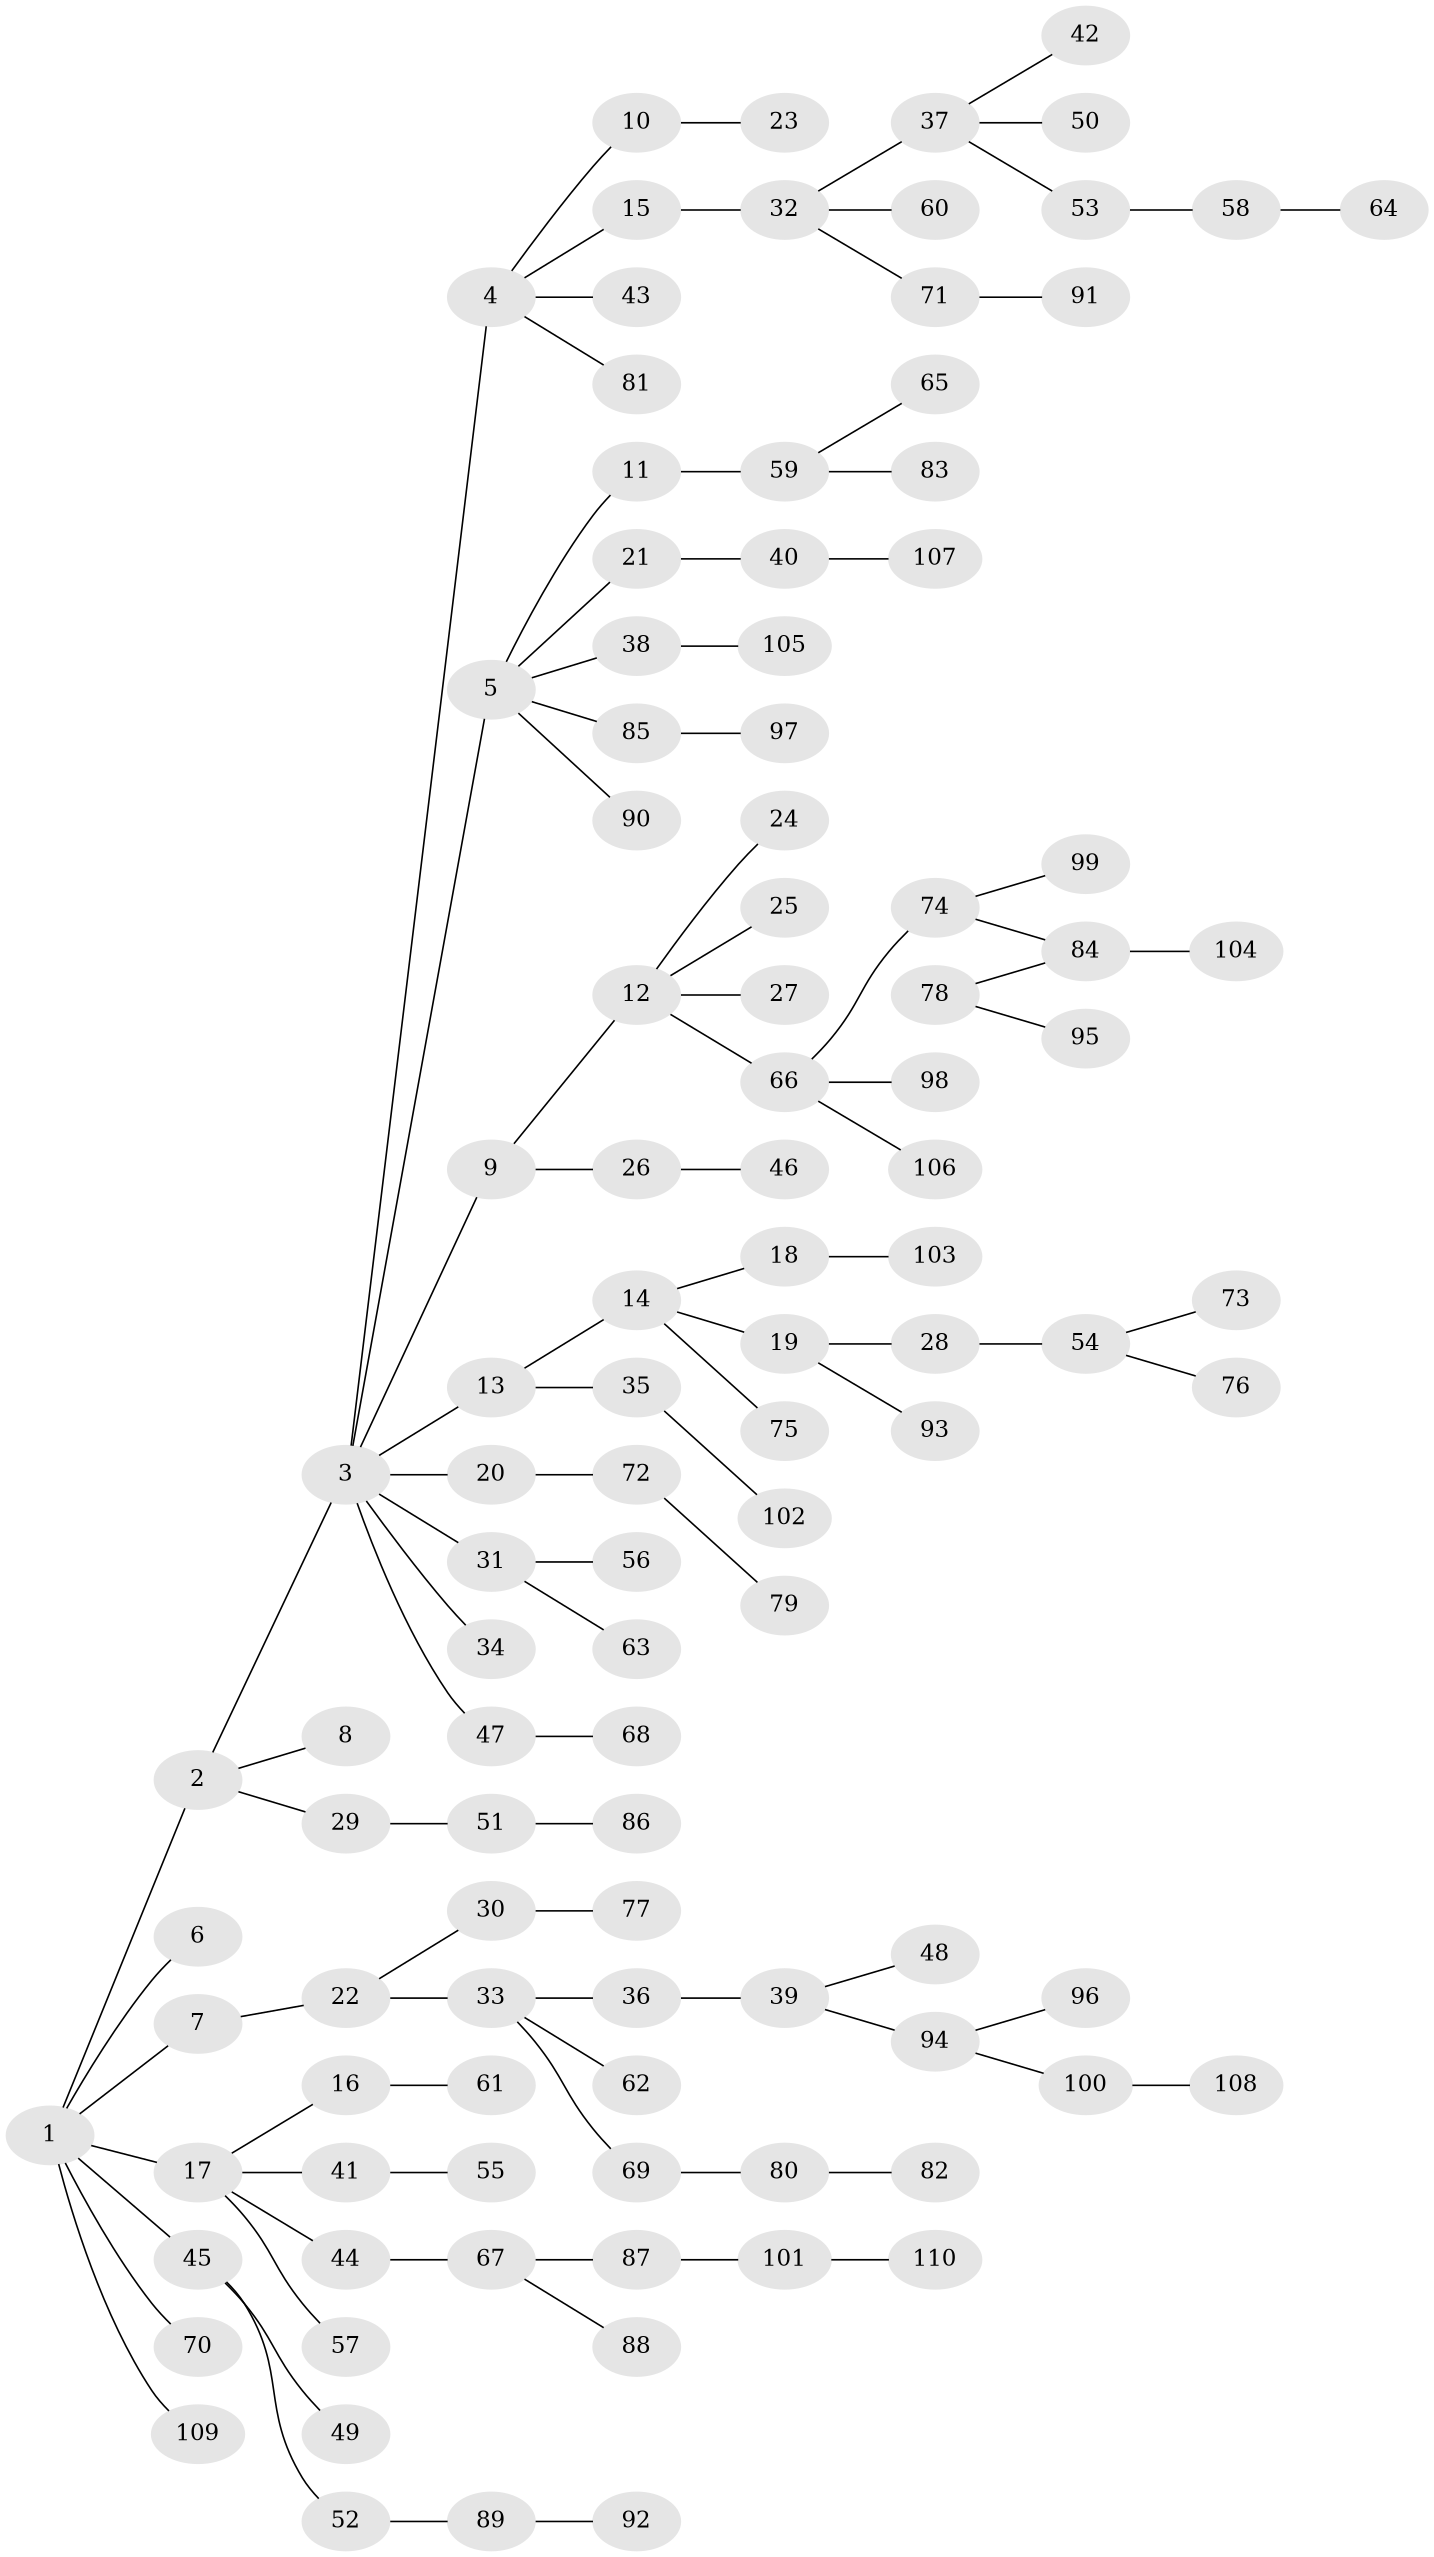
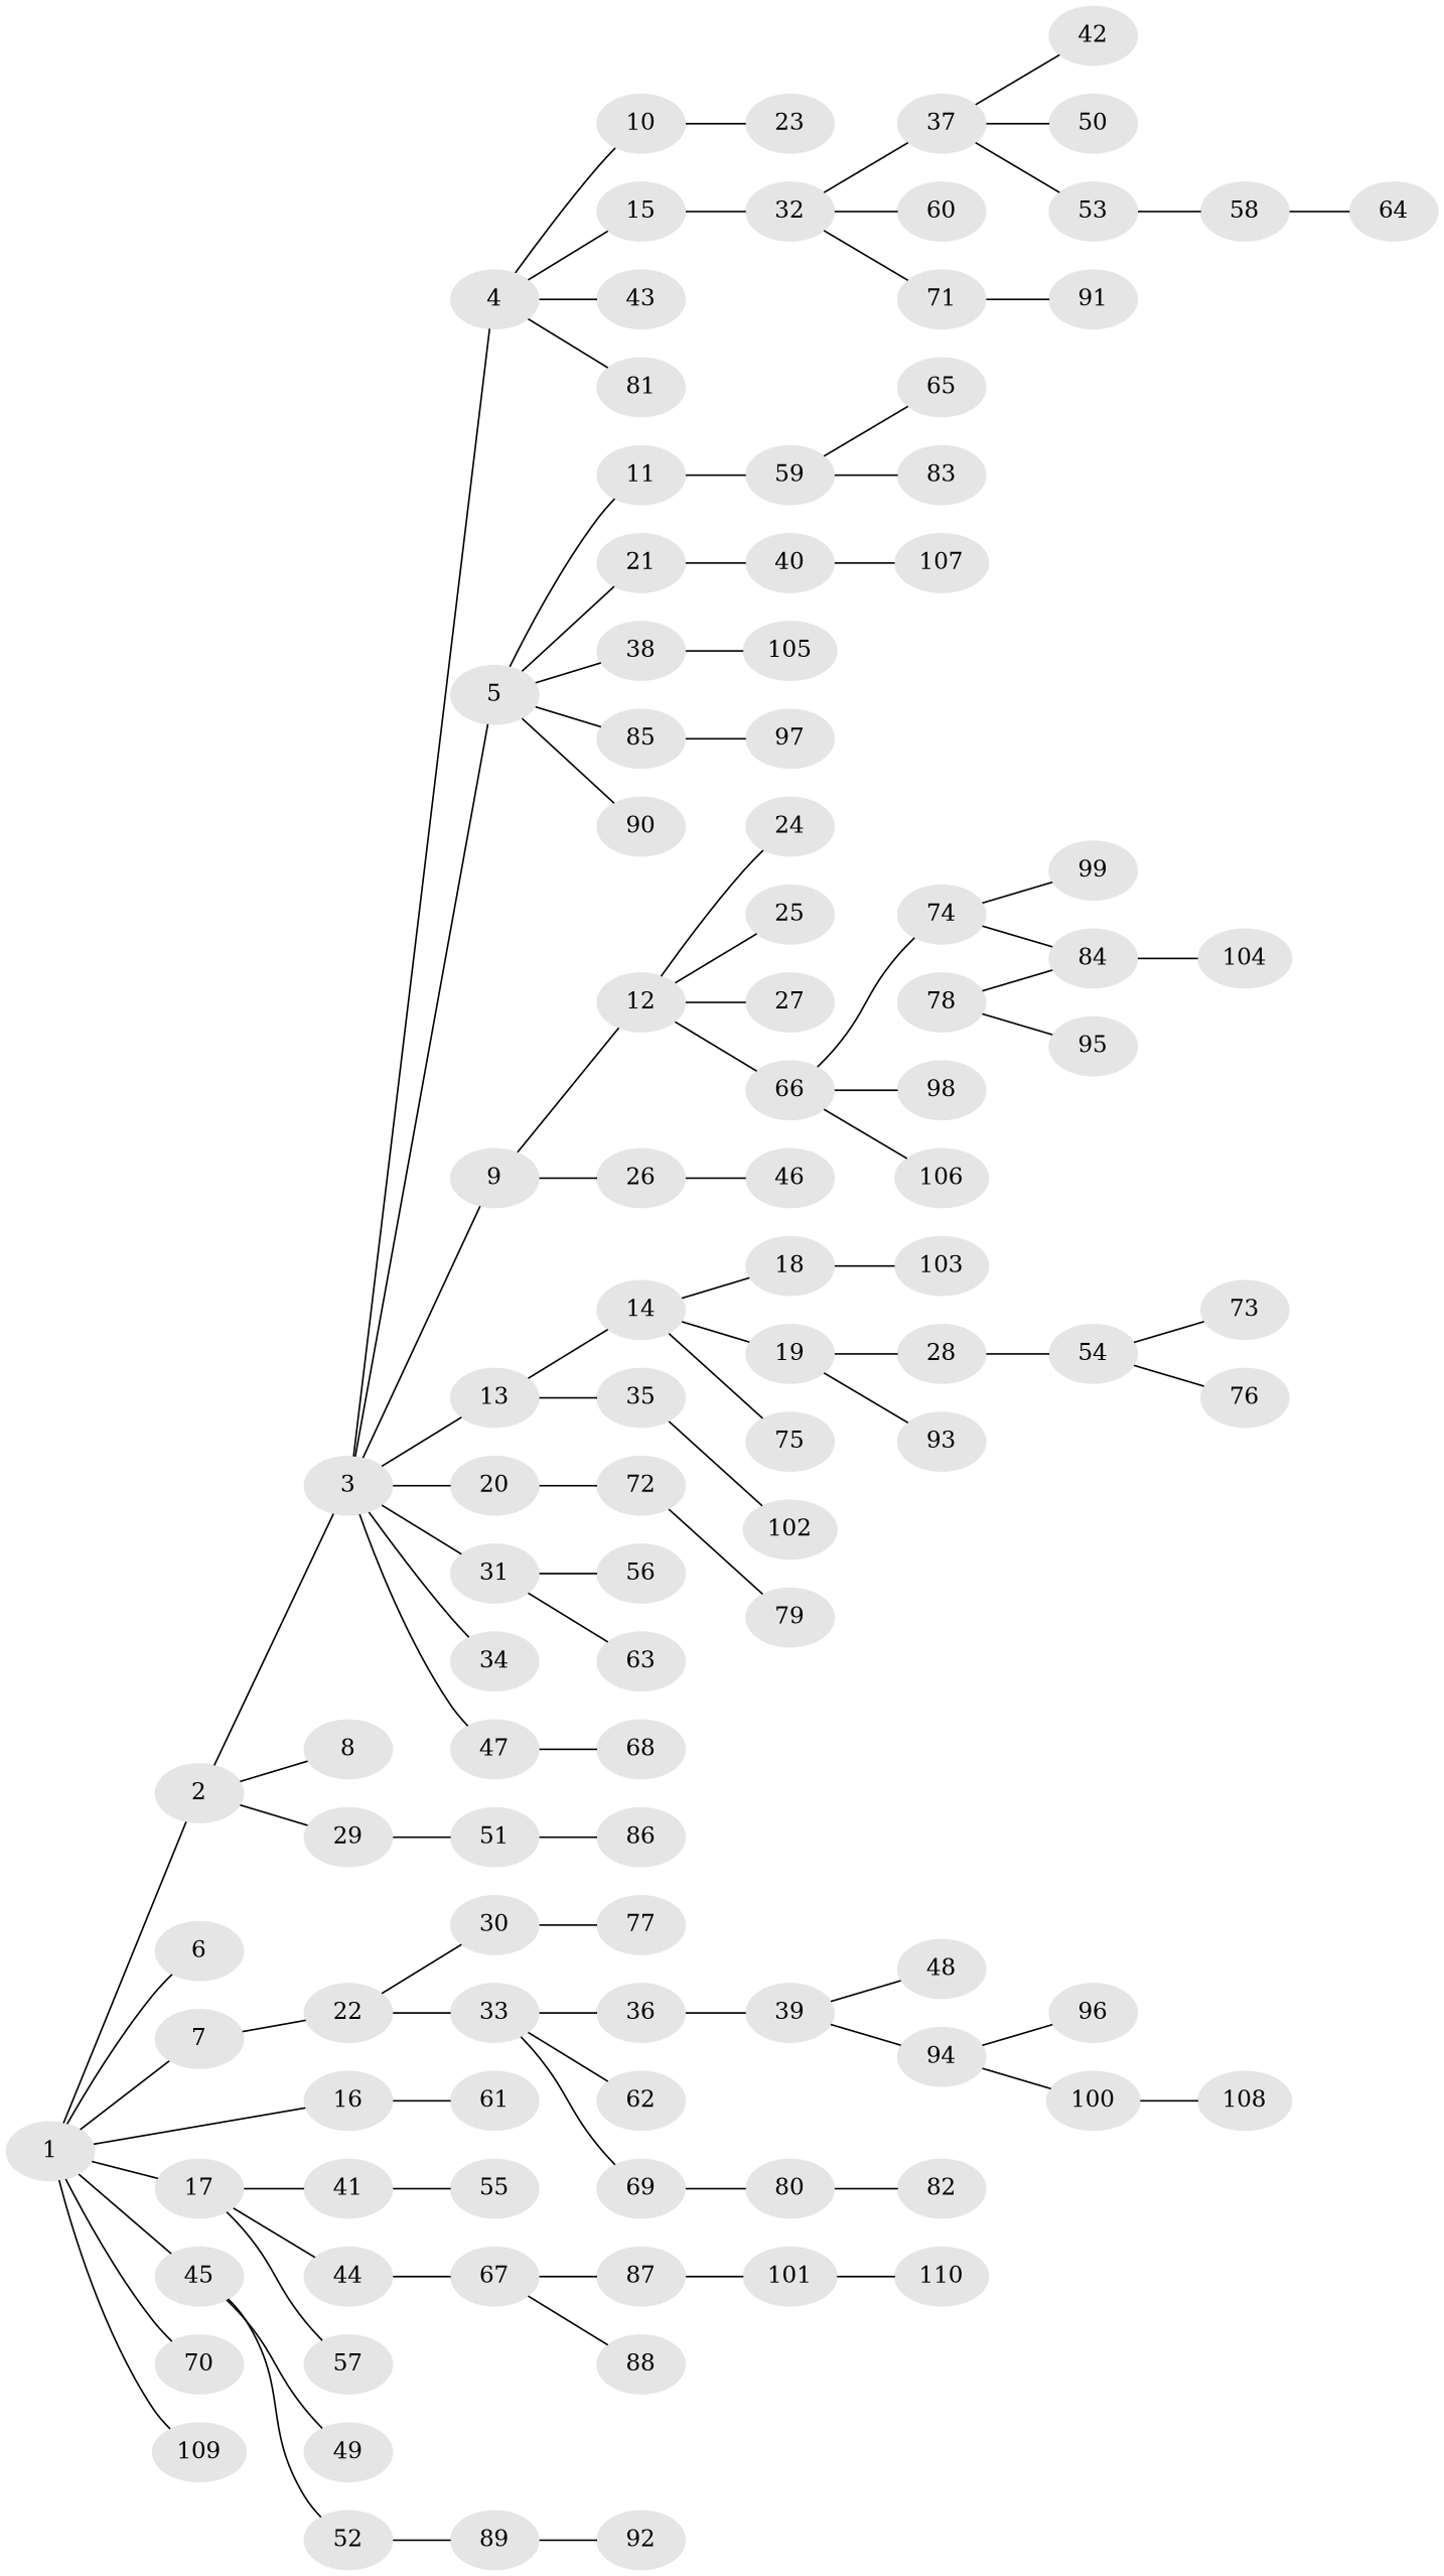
  graph {
    rankdir=LR
    node [color=gray90 style=filled]
    1
    2
    6
    7
    16
    17
    45
    70
    109
    3
    8
    29
    22
    61
    41
    44
    57
    49
    52
    4
    5
    9
    13
    20
    31
    34
    47
    51
    10
    15
    43
    81
    11
    21
    38
    85
    90
    12
    26
    14
    35
    72
    56
    63
    68
    23
    32
    59
    40
    105
    97
    30
    33
    24
    25
    27
    66
    46
    65
    83
    74
    98
    106
    18
    19
    75
    102
    103
    28
    93
    37
    60
    71
    55
    67
    54
    79
    107
    77
    36
    62
    69
    73
    76
    86
    42
    50
    53
    91
    39
    80
    48
    94
    58
    96
    100
    87
    88
    89
    92
    64
    99
    84
    101
    82
    78
    95
    104
    110
    108
    1 -- 2
    1 -- 6
    1 -- 7
-   17 -- 16
+   1 -- 16
    1 -- 17
    1 -- 45
    1 -- 70
    1 -- 109
    2 -- 3
    2 -- 8
    2 -- 29
    7 -- 22
    16 -- 61
    17 -- 41
    17 -- 44
    17 -- 57
    45 -- 49
    45 -- 52
    3 -- 4
    3 -- 5
    3 -- 9
    3 -- 13
    3 -- 20
    3 -- 31
    3 -- 34
    3 -- 47
    29 -- 51
    22 -- 30
    22 -- 33
    41 -- 55
    44 -- 67
    52 -- 89
    4 -- 10
    4 -- 15
    4 -- 43
    4 -- 81
    5 -- 11
    5 -- 21
    5 -- 38
    5 -- 85
    5 -- 90
    9 -- 12
    9 -- 26
    13 -- 14
    13 -- 35
    20 -- 72
    31 -- 56
    31 -- 63
    47 -- 68
    51 -- 86
    10 -- 23
    15 -- 32
    11 -- 59
    21 -- 40
    38 -- 105
    85 -- 97
    12 -- 24
    12 -- 25
    12 -- 27
    12 -- 66
    26 -- 46
    14 -- 18
    14 -- 19
    14 -- 75
    35 -- 102
    72 -- 79
    32 -- 37
    32 -- 60
    32 -- 71
    59 -- 65
    59 -- 83
    40 -- 107
    30 -- 77
    33 -- 36
    33 -- 62
    33 -- 69
    66 -- 74
    66 -- 98
    66 -- 106
    74 -- 99
    74 -- 84
    18 -- 103
    19 -- 28
    19 -- 93
    28 -- 54
    37 -- 42
    37 -- 50
    37 -- 53
    71 -- 91
    67 -- 87
    67 -- 88
    54 -- 73
    54 -- 76
    36 -- 39
    69 -- 80
    53 -- 58
    39 -- 48
    39 -- 94
    80 -- 82
    94 -- 96
    94 -- 100
    58 -- 64
    100 -- 108
    87 -- 101
    89 -- 92
    84 -- 104
    101 -- 110
    78 -- 84
    78 -- 95
  }
